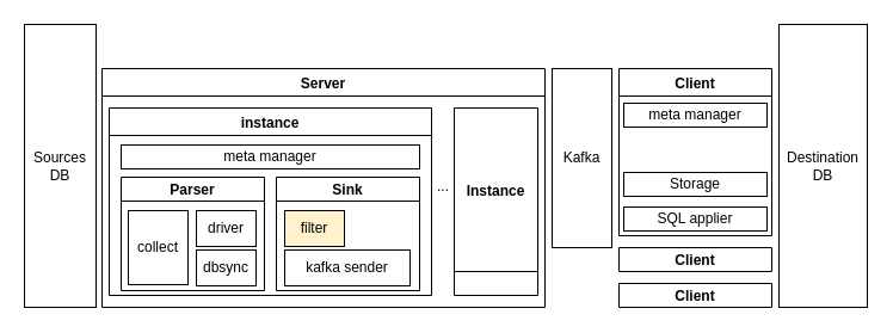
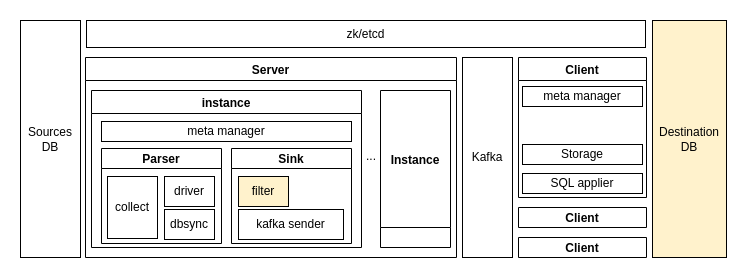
  <mxCell id="0" />
  <mxCell id="1" parent="0" />
  <mxCell id="2" value="" style="group" vertex="1" connectable="0" parent="1"><mxGeometry x="85" y="20" width="571" height="237" as="geometry" /></mxCell>
- <mxCell id="3" value="Kafka" style="rounded=0;whiteSpace=wrap;html=1;" vertex="1" parent="2"><mxGeometry x="377" y="37" width="50" height="150" as="geometry" /></mxCell>
+ <mxCell id="3" value="Kafka" style="rounded=0;whiteSpace=wrap;html=1;" vertex="1" parent="2"><mxGeometry x="377" y="37" width="50" height="200" as="geometry" /></mxCell>
  <mxCell id="4" value="instance" style="swimlane;" vertex="1" parent="2"><mxGeometry x="6" y="70" width="270" height="157" as="geometry" /></mxCell>
  <mxCell id="5" value="Server" style="swimlane;" vertex="1" parent="2"><mxGeometry y="37" width="371" height="200" as="geometry" /></mxCell>
  <mxCell id="6" value="Parser" style="swimlane;startSize=20;" vertex="1" parent="5"><mxGeometry x="16" y="91" width="120" height="95" as="geometry"><mxRectangle x="430" y="620" width="130" height="23" as="alternateBounds" /></mxGeometry></mxCell>
  <mxCell id="7" value="driver" style="rounded=0;whiteSpace=wrap;html=1;" vertex="1" parent="6"><mxGeometry x="63" y="28" width="50" height="30" as="geometry" /></mxCell>
  <mxCell id="8" value="dbsync" style="rounded=0;whiteSpace=wrap;html=1;" vertex="1" parent="6"><mxGeometry x="63" y="61" width="50" height="30" as="geometry" /></mxCell>
  <mxCell id="9" value="collect" style="rounded=0;whiteSpace=wrap;html=1;" vertex="1" parent="6"><mxGeometry x="6" y="28" width="50" height="62" as="geometry" /></mxCell>
  <mxCell id="10" value="Sink" style="swimlane;startSize=20;" vertex="1" parent="5"><mxGeometry x="146" y="91" width="120" height="95" as="geometry"><mxRectangle x="430" y="620" width="130" height="23" as="alternateBounds" /></mxGeometry></mxCell>
  <mxCell id="11" value="filter" style="rounded=0;whiteSpace=wrap;html=1;fillColor=#fff2cc;" vertex="1" parent="10"><mxGeometry x="7" y="28" width="50" height="30" as="geometry" /></mxCell>
  <mxCell id="12" value="kafka sender" style="rounded=0;whiteSpace=wrap;html=1;" vertex="1" parent="10"><mxGeometry x="7" y="61" width="105" height="30" as="geometry" /></mxCell>
  <mxCell id="13" value="meta manager" style="rounded=0;whiteSpace=wrap;html=1;" vertex="1" parent="5"><mxGeometry x="16" y="64" width="250" height="20" as="geometry" /></mxCell>
  <mxCell id="14" value="Instance" style="swimlane;startSize=137;" vertex="1" parent="5"><mxGeometry x="295" y="33" width="70" height="157" as="geometry" /></mxCell>
  <mxCell id="15" value="..." style="text;html=1;strokeColor=none;fillColor=none;align=center;verticalAlign=middle;whiteSpace=wrap;rounded=0;" vertex="1" parent="5"><mxGeometry x="256" y="84" width="60" height="30" as="geometry" /></mxCell>
+ <mxCell id="16" value="zk/etcd" style="rounded=0;whiteSpace=wrap;html=1;" vertex="1" parent="2"><mxGeometry x="1" width="559" height="27" as="geometry" /></mxCell>
  <mxCell id="17" value="Client" style="swimlane;" vertex="1" parent="2"><mxGeometry x="433" y="37" width="128" height="140" as="geometry" /></mxCell>
  <mxCell id="18" value="meta manager" style="rounded=0;whiteSpace=wrap;html=1;" vertex="1" parent="17"><mxGeometry x="4" y="29" width="120" height="20" as="geometry" /></mxCell>
  <mxCell id="19" value="Storage" style="rounded=0;whiteSpace=wrap;html=1;" vertex="1" parent="17"><mxGeometry x="4" y="87" width="120" height="20" as="geometry" /></mxCell>
  <mxCell id="20" value="SQL applier" style="rounded=0;whiteSpace=wrap;html=1;" vertex="1" parent="17"><mxGeometry x="4" y="116" width="120" height="20" as="geometry" /></mxCell>
  <mxCell id="21" value="Client" style="swimlane;" vertex="1" parent="2"><mxGeometry x="433" y="187" width="128" height="20" as="geometry" /></mxCell>
  <mxCell id="22" value="Client" style="swimlane;" vertex="1" parent="2"><mxGeometry x="433" y="217" width="128" height="20" as="geometry" /></mxCell>
  <mxCell id="23" value="Sources&lt;br&gt;DB" style="rounded=0;whiteSpace=wrap;html=1;" vertex="1" parent="1"><mxGeometry x="20" y="20" width="60" height="237" as="geometry" /></mxCell>
- <mxCell id="24" value="Destination&lt;br&gt;DB" style="rounded=0;whiteSpace=wrap;html=1;" vertex="1" parent="1"><mxGeometry x="652" y="20" width="74" height="237" as="geometry" /></mxCell>
+ <mxCell id="24" value="Destination&lt;br&gt;DB" style="rounded=0;whiteSpace=wrap;html=1;fillColor=#fff2cc;" vertex="1" parent="1"><mxGeometry x="652" y="20" width="74" height="237" as="geometry" /></mxCell>
